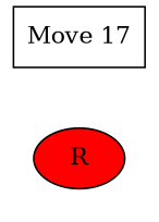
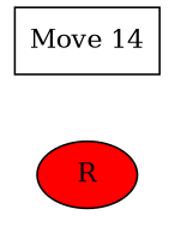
  digraph {
    n1 [fillcolor="#ff0000" label=R style=filled]
-   n2 [label="Move 17" shape=box]
+   n2 [label="Move 14" shape=box]
    subgraph cluster_1 {
      peripheries=0
      n1
    }
    n2 -> n1 [style=invis]
  }
